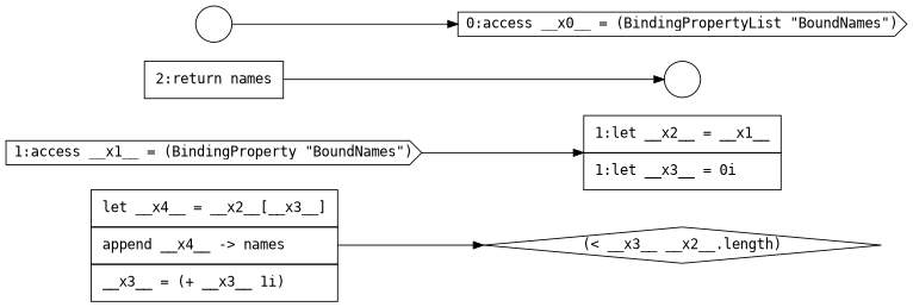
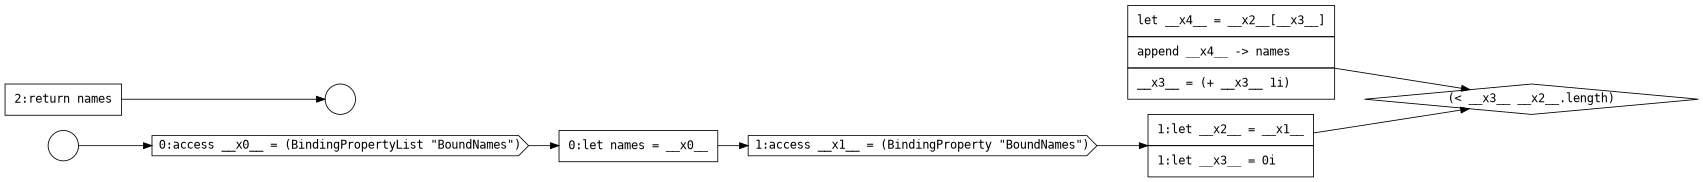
  digraph {
    fontname="DejaVu Sans Mono"
    rankdir=LR
    node [color=black fillcolor=white fontname="DejaVu Sans Mono" shape=none style=filled]
    edge [color=black fontname="DejaVu Sans Mono"]
    n1 [label=<<font color="black">     <table border="0" cellborder="1" cellspacing="0" cellpadding="10">       <tr><td align="left">let __x4__ = __x2__[__x3__]</td></tr>       <tr><td align="left">append __x4__ -&gt; names</td></tr>       <tr><td align="left">__x3__ = (+ __x3__ 1i)</td></tr>     </table>   </font>> margin=0]
    n2 [label=<<font color="black">(&lt; __x3__ __x2__.length)</font>> shape=diamond]
    n3 [label=<<font color="black">1:access __x1__ = (BindingProperty &quot;BoundNames&quot;)</font>> shape=cds]
    n4 [label=<<font color="black">     <table border="0" cellborder="1" cellspacing="0" cellpadding="10">       <tr><td align="left">1:let __x2__ = __x1__</td></tr>       <tr><td align="left">1:let __x3__ = 0i</td></tr>     </table>   </font>> margin=0]
    n5 [label=<<font color="black">     <table border="0" cellborder="1" cellspacing="0" cellpadding="10">       <tr><td align="left">2:return names</td></tr>     </table>   </font>> margin=0]
    n6 [label=" " shape=circle]
+   n7 [label=<<font color="black">     <table border="0" cellborder="1" cellspacing="0" cellpadding="10">       <tr><td align="left">0:let names = __x0__</td></tr>     </table>   </font>> margin=0]
    n8 [label=<<font color="black">0:access __x0__ = (BindingPropertyList &quot;BoundNames&quot;)</font>> shape=cds]
    n9 [label=" " shape=circle]
    n1 -> n2
    n3 -> n4
+   n4 -> n2
    n5 -> n6
+   n7 -> n3
+   n8 -> n7
    n9 -> n8
  }
